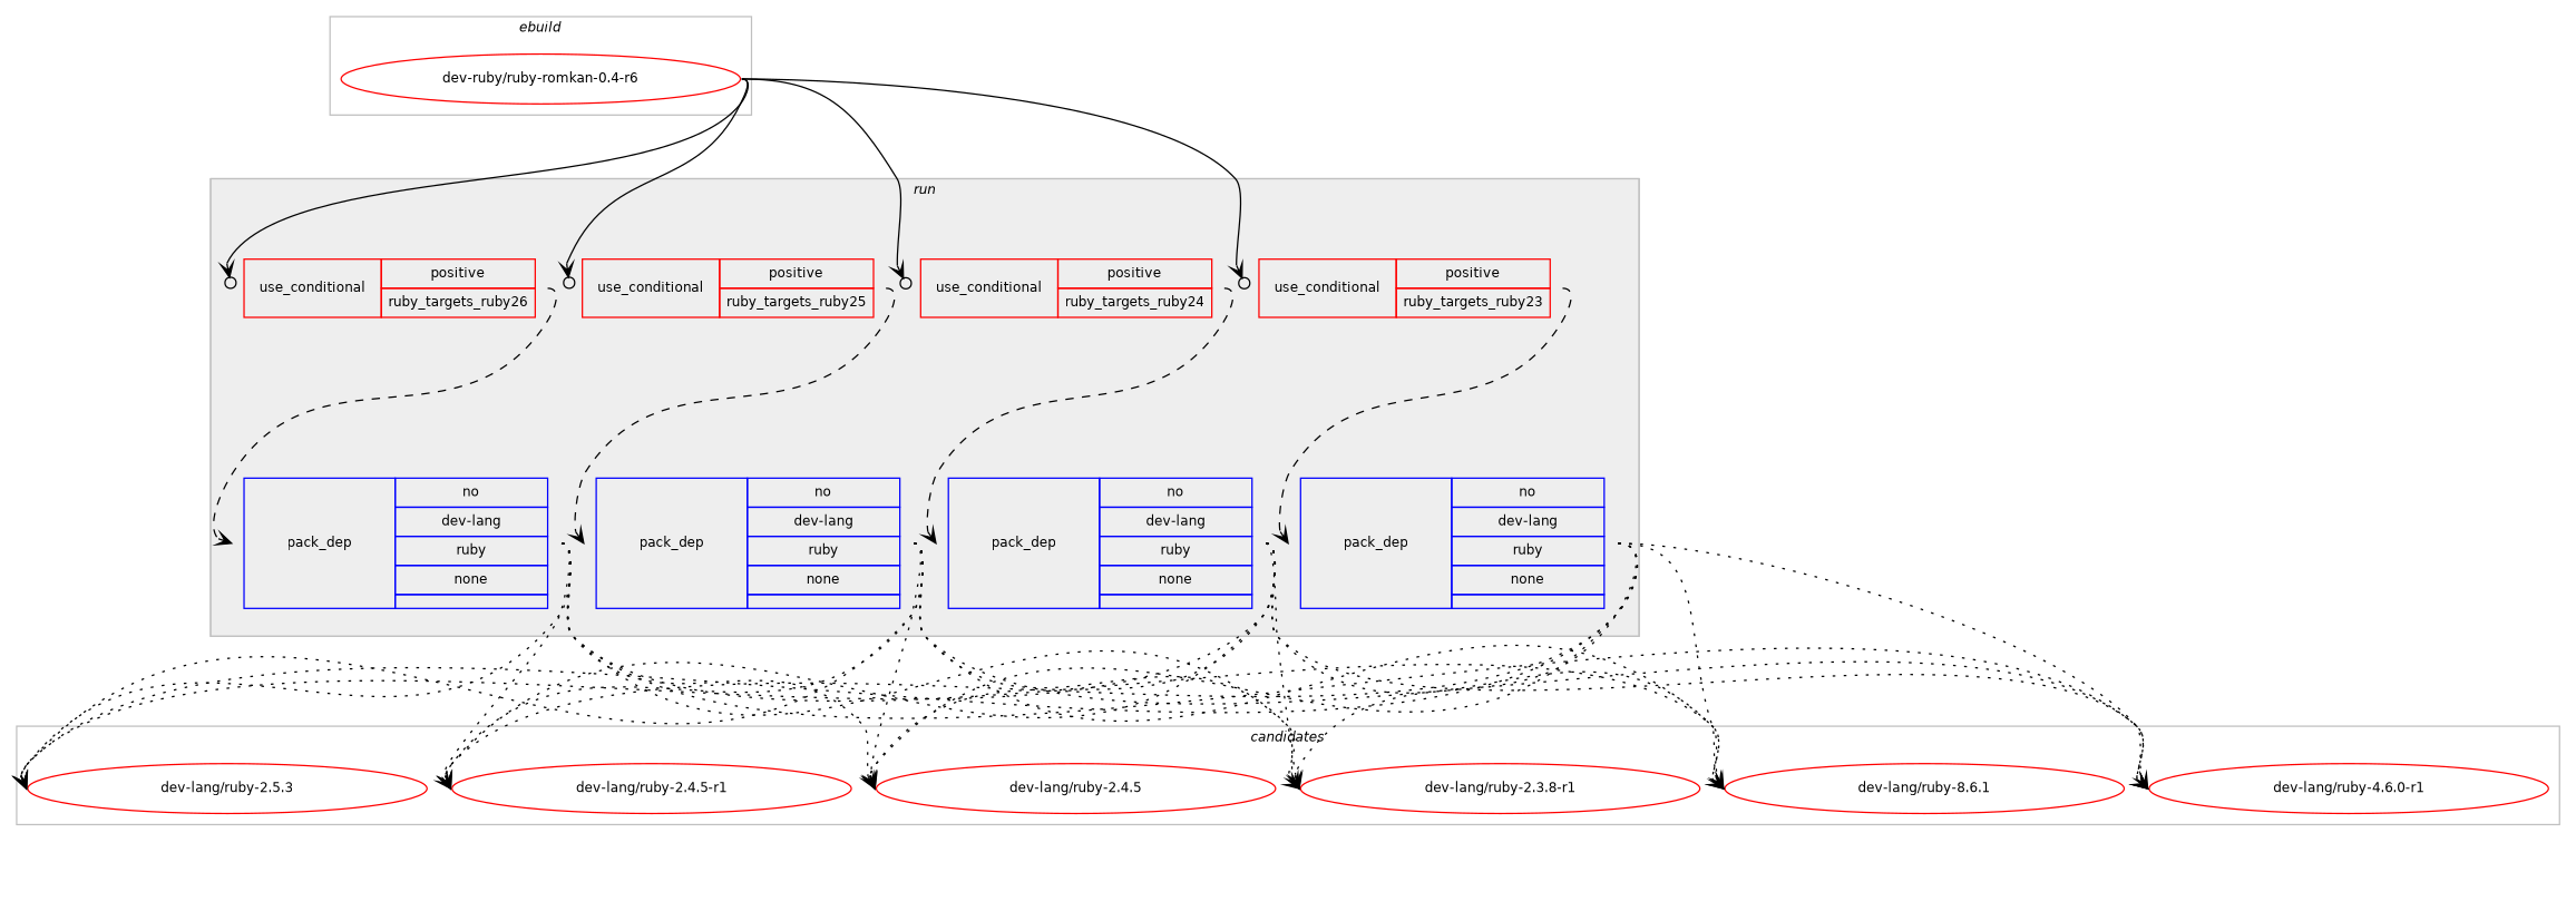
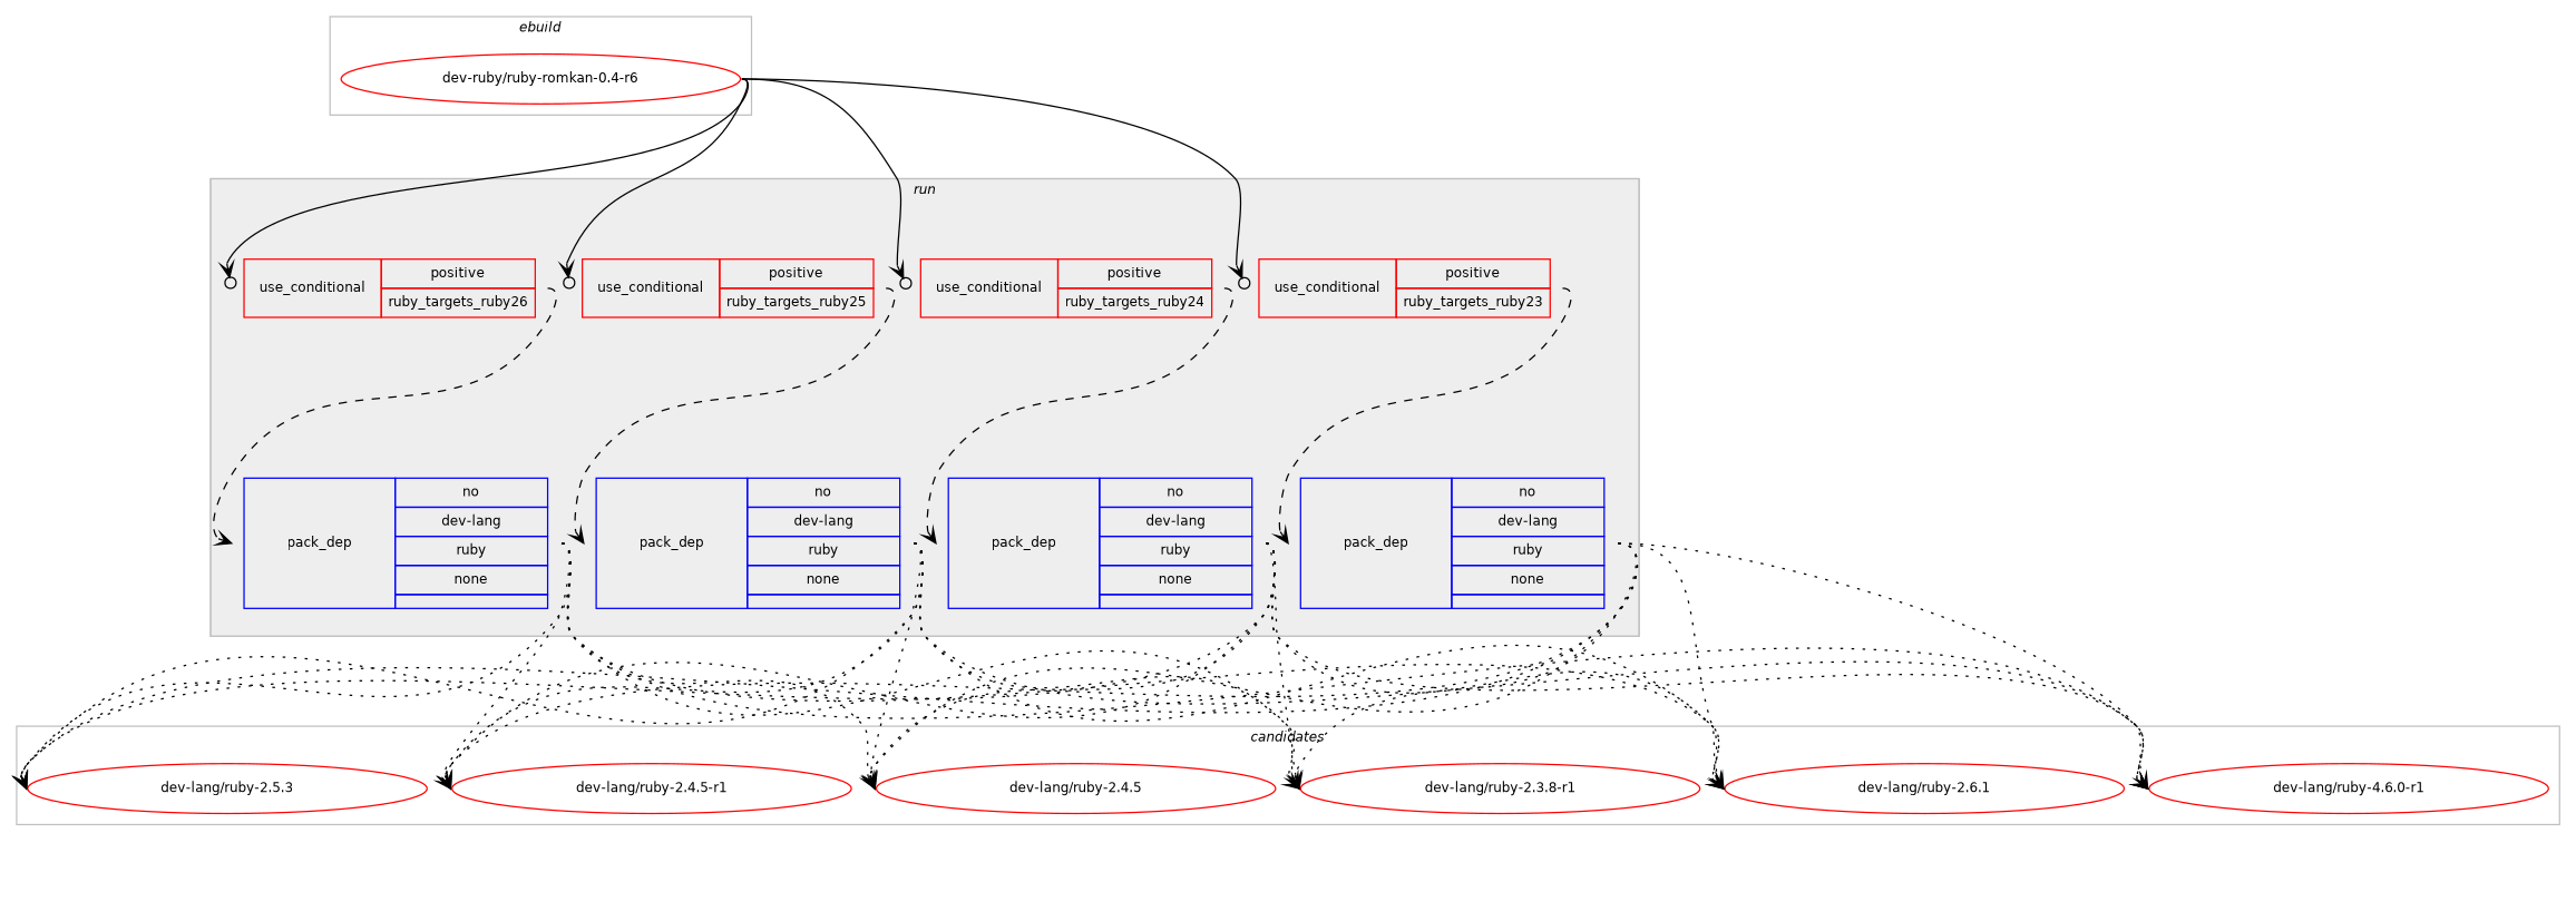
  digraph {
    compound=true
    concentrate=true
    fontname=Helvetica
    fontsize=10
    newrank=true
    rankdir=TB
    ranksep=1.5
    node [color=red fontname=Helvetica fontsize=10 shape=none]
    edge [arrowhead=vee headport=w style=dotted tailport=e weight=100]
    n1 [label="dev-ruby/ruby-romkan-0.4-r6" width=4 shape=""]
    n2 [color=blue label=<<TABLE BORDER="0" CELLBORDER="1" CELLSPACING="0" CELLPADDING="4" WIDTH="220"><TR><TD ROWSPAN="6" CELLPADDING="30">pack_dep</TD></TR><TR><TD WIDTH="110">no</TD></TR><TR><TD>dev-lang</TD></TR><TR><TD>ruby</TD></TR><TR><TD>none</TD></TR><TR><TD></TD></TR></TABLE>>]
    n3 [label=<<TABLE BORDER="0" CELLBORDER="1" CELLSPACING="0" CELLPADDING="4"><TR><TD ROWSPAN="3" CELLPADDING="10">use_conditional</TD></TR><TR><TD>positive</TD></TR><TR><TD>ruby_targets_ruby23</TD></TR></TABLE>>]
    n4 [color=blue label=<<TABLE BORDER="0" CELLBORDER="1" CELLSPACING="0" CELLPADDING="4" WIDTH="220"><TR><TD ROWSPAN="6" CELLPADDING="30">pack_dep</TD></TR><TR><TD WIDTH="110">no</TD></TR><TR><TD>dev-lang</TD></TR><TR><TD>ruby</TD></TR><TR><TD>none</TD></TR><TR><TD></TD></TR></TABLE>>]
    n5 [label=<<TABLE BORDER="0" CELLBORDER="1" CELLSPACING="0" CELLPADDING="4"><TR><TD ROWSPAN="3" CELLPADDING="10">use_conditional</TD></TR><TR><TD>positive</TD></TR><TR><TD>ruby_targets_ruby24</TD></TR></TABLE>>]
    n6 [color=blue label=<<TABLE BORDER="0" CELLBORDER="1" CELLSPACING="0" CELLPADDING="4" WIDTH="220"><TR><TD ROWSPAN="6" CELLPADDING="30">pack_dep</TD></TR><TR><TD WIDTH="110">no</TD></TR><TR><TD>dev-lang</TD></TR><TR><TD>ruby</TD></TR><TR><TD>none</TD></TR><TR><TD></TD></TR></TABLE>>]
    n7 [label=<<TABLE BORDER="0" CELLBORDER="1" CELLSPACING="0" CELLPADDING="4"><TR><TD ROWSPAN="3" CELLPADDING="10">use_conditional</TD></TR><TR><TD>positive</TD></TR><TR><TD>ruby_targets_ruby25</TD></TR></TABLE>>]
    n8 [color=blue label=<<TABLE BORDER="0" CELLBORDER="1" CELLSPACING="0" CELLPADDING="4" WIDTH="220"><TR><TD ROWSPAN="6" CELLPADDING="30">pack_dep</TD></TR><TR><TD WIDTH="110">no</TD></TR><TR><TD>dev-lang</TD></TR><TR><TD>ruby</TD></TR><TR><TD>none</TD></TR><TR><TD></TD></TR></TABLE>>]
    n9 [label=<<TABLE BORDER="0" CELLBORDER="1" CELLSPACING="0" CELLPADDING="4"><TR><TD ROWSPAN="3" CELLPADDING="10">use_conditional</TD></TR><TR><TD>positive</TD></TR><TR><TD>ruby_targets_ruby26</TD></TR></TABLE>>]
    n10 [label="dev-lang/ruby-2.3.8-r1" width=4 shape=""]
    n11 [label="dev-lang/ruby-2.4.5" width=4 shape=""]
    n12 [label="dev-lang/ruby-2.4.5-r1" width=4 shape=""]
    n13 [label="dev-lang/ruby-2.5.3" width=4 shape=""]
    n14 [label="dev-lang/ruby-4.6.0-r1" width=4 shape=""]
-   n15 [label="dev-lang/ruby-8.6.1" width=4 shape=""]
+   n15 [label="dev-lang/ruby-2.6.1" width=4 shape=""]
    subgraph cluster_1 {
      color=gray
      label=<<i>ebuild</i>>
      rank=same
      n1
    }
    subgraph cluster_2 {
      color=gray
      label=<<i>dependencies</i>>
      subgraph cluster_3 {
        color=gray
        fillcolor="#eeeeee"
        label=<<i>compile</i>>
        style=filled
      }
      subgraph cluster_4 {
        color=gray
        fillcolor="#eeeeee"
        label=<<i>compile and run</i>>
        style=filled
        subgraph sub_5 {
          color=gray
          fillcolor="#eeeeee"
          label=<<i>compile and run</i>>
          style=filled
          n3
          subgraph sub_6 {
            color=gray
            fillcolor="#eeeeee"
            label=<<i>compile and run</i>>
            style=filled
            n2
          }
        }
        subgraph sub_7 {
          color=gray
          fillcolor="#eeeeee"
          label=<<i>compile and run</i>>
          style=filled
          n5
          subgraph sub_8 {
            color=gray
            fillcolor="#eeeeee"
            label=<<i>compile and run</i>>
            style=filled
            n4
          }
        }
        subgraph sub_9 {
          color=gray
          fillcolor="#eeeeee"
          label=<<i>compile and run</i>>
          style=filled
          n7
          subgraph sub_10 {
            color=gray
            fillcolor="#eeeeee"
            label=<<i>compile and run</i>>
            style=filled
            n6
          }
        }
        subgraph sub_11 {
          color=gray
          fillcolor="#eeeeee"
          label=<<i>compile and run</i>>
          style=filled
          n9
          subgraph sub_12 {
            color=gray
            fillcolor="#eeeeee"
            label=<<i>compile and run</i>>
            style=filled
            n8
          }
        }
      }
      subgraph cluster_13 {
        color=gray
        fillcolor="#eeeeee"
        label=<<i>run</i>>
        style=filled
      }
    }
    subgraph cluster_14 {
      color=gray
      label=<<i>candidates</i>>
      rank=same
      subgraph sub_15 {
        color=black
        label=<<i>candidates</i>>
        nodesep=1
        rank=same
        n10
        n11
        n12
        n13
        n14
        n15
      }
      subgraph sub_16 {
        color=black
        label=<<i>candidates</i>>
        nodesep=1
        rank=same
        n10
        n11
        n12
        n13
        n14
        n15
      }
      subgraph sub_17 {
        color=black
        label=<<i>candidates</i>>
        nodesep=1
        rank=same
        n10
        n11
        n12
        n13
        n14
        n15
      }
      subgraph sub_18 {
        color=black
        label=<<i>candidates</i>>
        nodesep=1
        rank=same
        n10
        n11
        n12
        n13
        n14
        n15
      }
    }
    n1 -> n3 [arrowhead=odotvee style=solid weight=20]
    n1 -> n5 [arrowhead=odotvee style=solid weight=20]
    n1 -> n7 [arrowhead=odotvee style=solid weight=20]
    n1 -> n9 [arrowhead=odotvee style=solid weight=20]
    n2 -> n10
    n2 -> n11
    n2 -> n12
    n2 -> n13
    n2 -> n14
    n2 -> n15
    n3 -> n2 [style=dashed weight=20]
    n4 -> n10
    n4 -> n11
    n4 -> n12
    n4 -> n13
    n4 -> n14
    n4 -> n15
    n5 -> n4 [style=dashed weight=20]
    n6 -> n10
    n6 -> n11
    n6 -> n12
    n6 -> n13
    n6 -> n14
    n6 -> n15
    n7 -> n6 [style=dashed weight=20]
    n8 -> n10
    n8 -> n11
    n8 -> n12
    n8 -> n13
    n8 -> n14
    n8 -> n15
    n9 -> n8 [style=dashed weight=20]
  }
